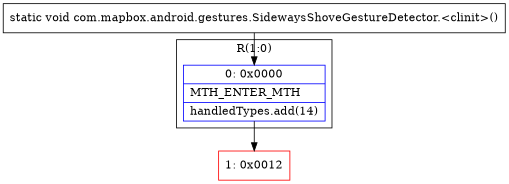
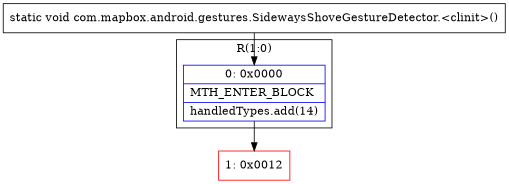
  digraph {
    node [shape=record]
-   n1 [color=blue label="{0\:\ 0x0000|MTH_ENTER_MTH\l|handledTypes.add(14)\l}"]
+   n1 [color=blue label="{0\:\ 0x0000|MTH_ENTER_BLOCK\l|handledTypes.add(14)\l}"]
    n2 [color=red label="{1\:\ 0x0012}"]
    n3 [label="{static void com.mapbox.android.gestures.SidewaysShoveGestureDetector.\<clinit\>() }"]
    subgraph cluster_1 {
      label="R(1:0)"
      n1
    }
    n1 -> n2
    n3 -> n1
  }
